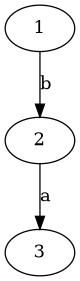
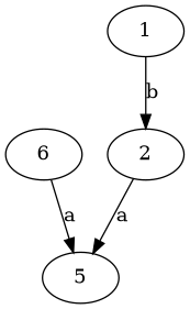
  strict digraph {
-   3
+   6
+   3 [label=5]
    1
    2
+   6 -> 3 [label=a]
    1 -> 2 [label=b]
    2 -> 3 [label=a]
  }
